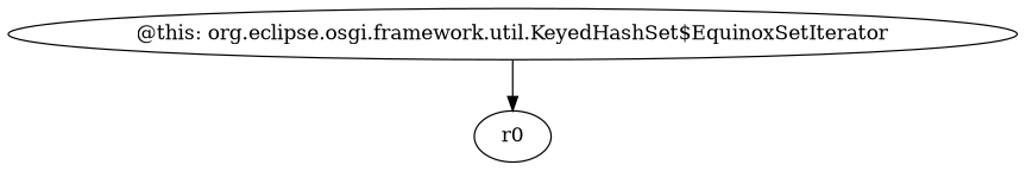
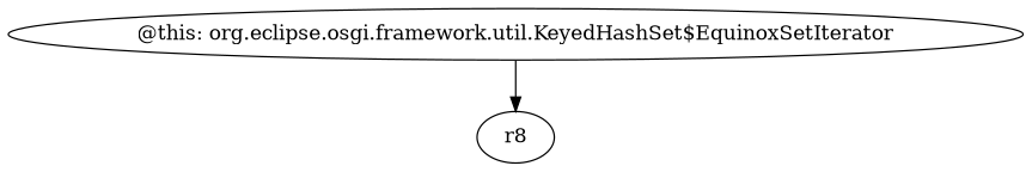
  digraph {
    n1 [label="@this: org.eclipse.osgi.framework.util.KeyedHashSet$EquinoxSetIterator"]
-   n2 [label=r0]
+   n2 [label=r8]
    n1 -> n2
  }
